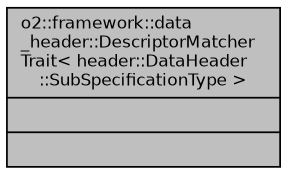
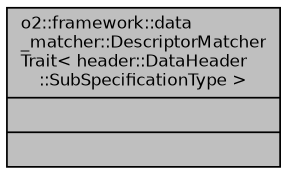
  digraph {
-   n1 [color=black fillcolor=grey75 fontcolor=black fontname=Helvetica fontsize=10 height=0.2 label="{o2::framework::data\l_header::DescriptorMatcher\lTrait\< header::DataHeader\l::SubSpecificationType \>\n||}" shape=record style=filled width=0.4]
+   n1 [color=black fillcolor=grey75 fontcolor=black fontname=Helvetica fontsize=10 height=0.2 label="{o2::framework::data\l_matcher::DescriptorMatcher\lTrait\< header::DataHeader\l::SubSpecificationType \>\n||}" shape=record style=filled width=0.4]
  }
